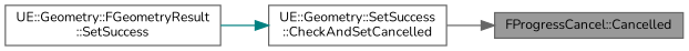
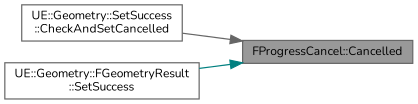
  digraph {
    fontname=Nunito
    rankdir=RL
    node [color=grey40 fillcolor=white fontname=Nunito fontsize=10 shape=box style=filled]
    edge [dir=back fontname=Nunito fontsize=10 labelfontname=Helvetica labelfontsize=10 style=solid]
    n1 [color=gray40 fillcolor=grey60 fontcolor=black height=0.2 label="FProgressCancel::Cancelled" width=0.4]
    n2 [height=0.2 label="UE::Geometry::SetSuccess\l::CheckAndSetCancelled" width=0.4]
    n3 [height=0.2 label="UE::Geometry::FGeometryResult\l::SetSuccess" width=0.4]
    n1 -> n2 [color=gray40]
-   n2 -> n3 [color=teal]
+   n1 -> n3 [color=teal]
  }
